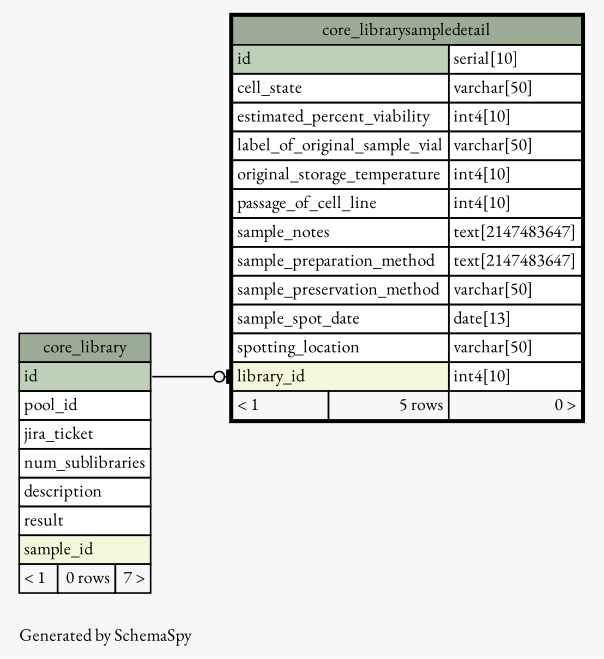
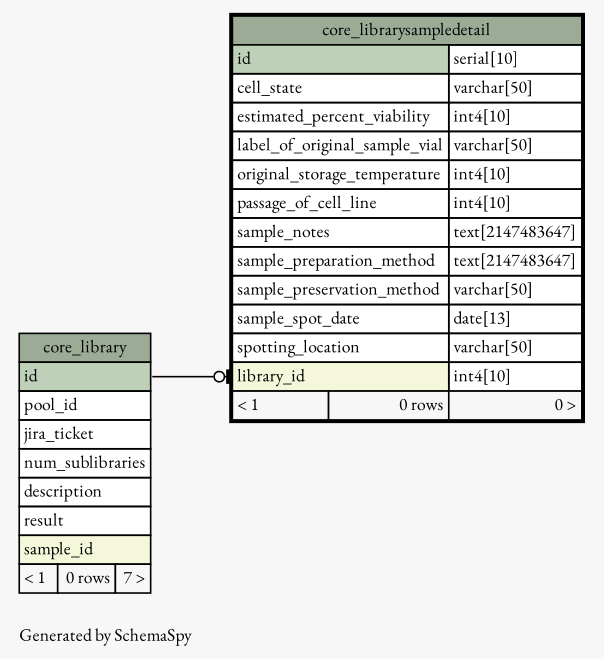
  digraph {
    bgcolor="#f7f7f7"
    fontname="EB Garamond"
    fontsize=11
    label="\nGenerated by SchemaSpy"
    labeljust=l
    nodesep=0.18
    rankdir=RL
    ranksep=0.46
    node [fontname="EB Garamond" fontsize=11 shape=plaintext]
-   n1 [label=<     <TABLE BORDER="2" CELLBORDER="1" CELLSPACING="0" BGCOLOR="#ffffff">       <TR><TD COLSPAN="3" BGCOLOR="#9bab96" ALIGN="CENTER">core_librarysampledetail</TD></TR>       <TR><TD PORT="id" COLSPAN="2" BGCOLOR="#bed1b8" ALIGN="LEFT">id</TD><TD PORT="id.type" ALIGN="LEFT">serial[10]</TD></TR>       <TR><TD PORT="cell_state" COLSPAN="2" ALIGN="LEFT">cell_state</TD><TD PORT="cell_state.type" ALIGN="LEFT">varchar[50]</TD></TR>       <TR><TD PORT="estimated_percent_viability" COLSPAN="2" ALIGN="LEFT">estimated_percent_viability</TD><TD PORT="estimated_percent_viability.type" ALIGN="LEFT">int4[10]</TD></TR>       <TR><TD PORT="label_of_original_sample_vial" COLSPAN="2" ALIGN="LEFT">label_of_original_sample_vial</TD><TD PORT="label_of_original_sample_vial.type" ALIGN="LEFT">varchar[50]</TD></TR>       <TR><TD PORT="original_storage_temperature" COLSPAN="2" ALIGN="LEFT">original_storage_temperature</TD><TD PORT="original_storage_temperature.type" ALIGN="LEFT">int4[10]</TD></TR>       <TR><TD PORT="passage_of_cell_line" COLSPAN="2" ALIGN="LEFT">passage_of_cell_line</TD><TD PORT="passage_of_cell_line.type" ALIGN="LEFT">int4[10]</TD></TR>       <TR><TD PORT="sample_notes" COLSPAN="2" ALIGN="LEFT">sample_notes</TD><TD PORT="sample_notes.type" ALIGN="LEFT">text[2147483647]</TD></TR>       <TR><TD PORT="sample_preparation_method" COLSPAN="2" ALIGN="LEFT">sample_preparation_method</TD><TD PORT="sample_preparation_method.type" ALIGN="LEFT">text[2147483647]</TD></TR>       <TR><TD PORT="sample_preservation_method" COLSPAN="2" ALIGN="LEFT">sample_preservation_method</TD><TD PORT="sample_preservation_method.type" ALIGN="LEFT">varchar[50]</TD></TR>       <TR><TD PORT="sample_spot_date" COLSPAN="2" ALIGN="LEFT">sample_spot_date</TD><TD PORT="sample_spot_date.type" ALIGN="LEFT">date[13]</TD></TR>       <TR><TD PORT="spotting_location" COLSPAN="2" ALIGN="LEFT">spotting_location</TD><TD PORT="spotting_location.type" ALIGN="LEFT">varchar[50]</TD></TR>       <TR><TD PORT="library_id" COLSPAN="2" BGCOLOR="#f4f7da" ALIGN="LEFT">library_id</TD><TD PORT="library_id.type" ALIGN="LEFT">int4[10]</TD></TR>       <TR><TD ALIGN="LEFT" BGCOLOR="#f7f7f7">&lt; 1</TD><TD ALIGN="RIGHT" BGCOLOR="#f7f7f7">5 rows</TD><TD ALIGN="RIGHT" BGCOLOR="#f7f7f7">0 &gt;</TD></TR>     </TABLE>>]
+   n1 [label=<     <TABLE BORDER="2" CELLBORDER="1" CELLSPACING="0" BGCOLOR="#ffffff">       <TR><TD COLSPAN="3" BGCOLOR="#9bab96" ALIGN="CENTER">core_librarysampledetail</TD></TR>       <TR><TD PORT="id" COLSPAN="2" BGCOLOR="#bed1b8" ALIGN="LEFT">id</TD><TD PORT="id.type" ALIGN="LEFT">serial[10]</TD></TR>       <TR><TD PORT="cell_state" COLSPAN="2" ALIGN="LEFT">cell_state</TD><TD PORT="cell_state.type" ALIGN="LEFT">varchar[50]</TD></TR>       <TR><TD PORT="estimated_percent_viability" COLSPAN="2" ALIGN="LEFT">estimated_percent_viability</TD><TD PORT="estimated_percent_viability.type" ALIGN="LEFT">int4[10]</TD></TR>       <TR><TD PORT="label_of_original_sample_vial" COLSPAN="2" ALIGN="LEFT">label_of_original_sample_vial</TD><TD PORT="label_of_original_sample_vial.type" ALIGN="LEFT">varchar[50]</TD></TR>       <TR><TD PORT="original_storage_temperature" COLSPAN="2" ALIGN="LEFT">original_storage_temperature</TD><TD PORT="original_storage_temperature.type" ALIGN="LEFT">int4[10]</TD></TR>       <TR><TD PORT="passage_of_cell_line" COLSPAN="2" ALIGN="LEFT">passage_of_cell_line</TD><TD PORT="passage_of_cell_line.type" ALIGN="LEFT">int4[10]</TD></TR>       <TR><TD PORT="sample_notes" COLSPAN="2" ALIGN="LEFT">sample_notes</TD><TD PORT="sample_notes.type" ALIGN="LEFT">text[2147483647]</TD></TR>       <TR><TD PORT="sample_preparation_method" COLSPAN="2" ALIGN="LEFT">sample_preparation_method</TD><TD PORT="sample_preparation_method.type" ALIGN="LEFT">text[2147483647]</TD></TR>       <TR><TD PORT="sample_preservation_method" COLSPAN="2" ALIGN="LEFT">sample_preservation_method</TD><TD PORT="sample_preservation_method.type" ALIGN="LEFT">varchar[50]</TD></TR>       <TR><TD PORT="sample_spot_date" COLSPAN="2" ALIGN="LEFT">sample_spot_date</TD><TD PORT="sample_spot_date.type" ALIGN="LEFT">date[13]</TD></TR>       <TR><TD PORT="spotting_location" COLSPAN="2" ALIGN="LEFT">spotting_location</TD><TD PORT="spotting_location.type" ALIGN="LEFT">varchar[50]</TD></TR>       <TR><TD PORT="library_id" COLSPAN="2" BGCOLOR="#f4f7da" ALIGN="LEFT">library_id</TD><TD PORT="library_id.type" ALIGN="LEFT">int4[10]</TD></TR>       <TR><TD ALIGN="LEFT" BGCOLOR="#f7f7f7">&lt; 1</TD><TD ALIGN="RIGHT" BGCOLOR="#f7f7f7">0 rows</TD><TD ALIGN="RIGHT" BGCOLOR="#f7f7f7">0 &gt;</TD></TR>     </TABLE>>]
    n2 [label=<     <TABLE BORDER="0" CELLBORDER="1" CELLSPACING="0" BGCOLOR="#ffffff">       <TR><TD COLSPAN="3" BGCOLOR="#9bab96" ALIGN="CENTER">core_library</TD></TR>       <TR><TD PORT="id" COLSPAN="3" BGCOLOR="#bed1b8" ALIGN="LEFT">id</TD></TR>       <TR><TD PORT="pool_id" COLSPAN="3" ALIGN="LEFT">pool_id</TD></TR>       <TR><TD PORT="jira_ticket" COLSPAN="3" ALIGN="LEFT">jira_ticket</TD></TR>       <TR><TD PORT="num_sublibraries" COLSPAN="3" ALIGN="LEFT">num_sublibraries</TD></TR>       <TR><TD PORT="description" COLSPAN="3" ALIGN="LEFT">description</TD></TR>       <TR><TD PORT="result" COLSPAN="3" ALIGN="LEFT">result</TD></TR>       <TR><TD PORT="sample_id" COLSPAN="3" BGCOLOR="#f4f7da" ALIGN="LEFT">sample_id</TD></TR>       <TR><TD ALIGN="LEFT" BGCOLOR="#f7f7f7">&lt; 1</TD><TD ALIGN="RIGHT" BGCOLOR="#f7f7f7">0 rows</TD><TD ALIGN="RIGHT" BGCOLOR="#f7f7f7">7 &gt;</TD></TR>     </TABLE>>]
    n1 -> n2 [arrowhead=none arrowsize=0.8 arrowtail=teeodot dir=back headport="id:e" tailport="library_id:w" fontname="EB Garamond"]
  }
